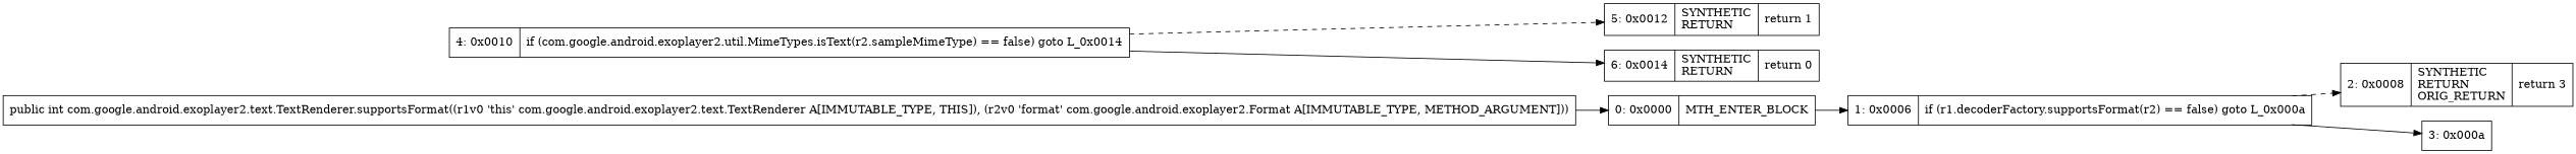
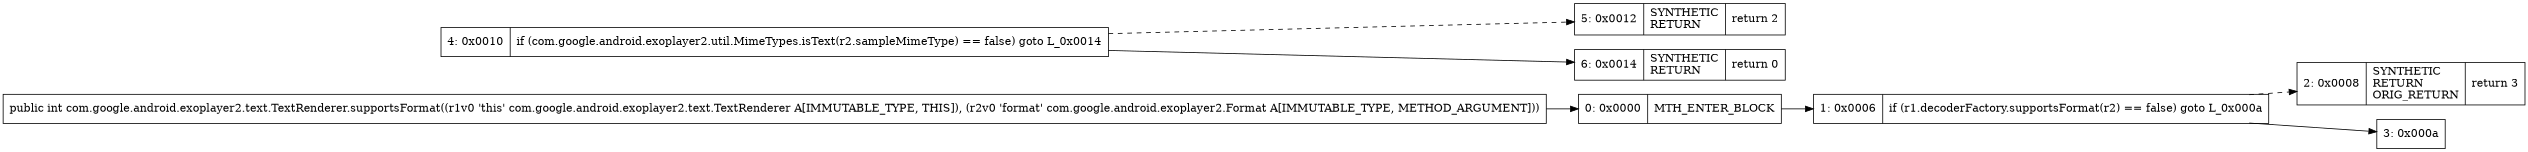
  digraph {
    rankdir=LR
    node [shape=record]
    n1 [label="{0\:\ 0x0000|MTH_ENTER_BLOCK\l}"]
    n2 [label="{1\:\ 0x0006|if (r1.decoderFactory.supportsFormat(r2) == false) goto L_0x000a\l}"]
    n3 [label="{2\:\ 0x0008|SYNTHETIC\lRETURN\lORIG_RETURN\l|return 3\l}"]
    n4 [label="{3\:\ 0x000a}"]
    n5 [label="{4\:\ 0x0010|if (com.google.android.exoplayer2.util.MimeTypes.isText(r2.sampleMimeType) == false) goto L_0x0014\l}"]
-   n6 [label="{5\:\ 0x0012|SYNTHETIC\lRETURN\l|return 1\l}"]
+   n6 [label="{5\:\ 0x0012|SYNTHETIC\lRETURN\l|return 2\l}"]
    n7 [label="{6\:\ 0x0014|SYNTHETIC\lRETURN\l|return 0\l}"]
    n8 [label="{public int com.google.android.exoplayer2.text.TextRenderer.supportsFormat((r1v0 'this' com.google.android.exoplayer2.text.TextRenderer A[IMMUTABLE_TYPE, THIS]), (r2v0 'format' com.google.android.exoplayer2.Format A[IMMUTABLE_TYPE, METHOD_ARGUMENT])) }"]
    n1 -> n2
    n2 -> n3 [style=dashed]
    n2 -> n4
    n5 -> n6 [style=dashed]
    n5 -> n7
    n8 -> n1
  }
